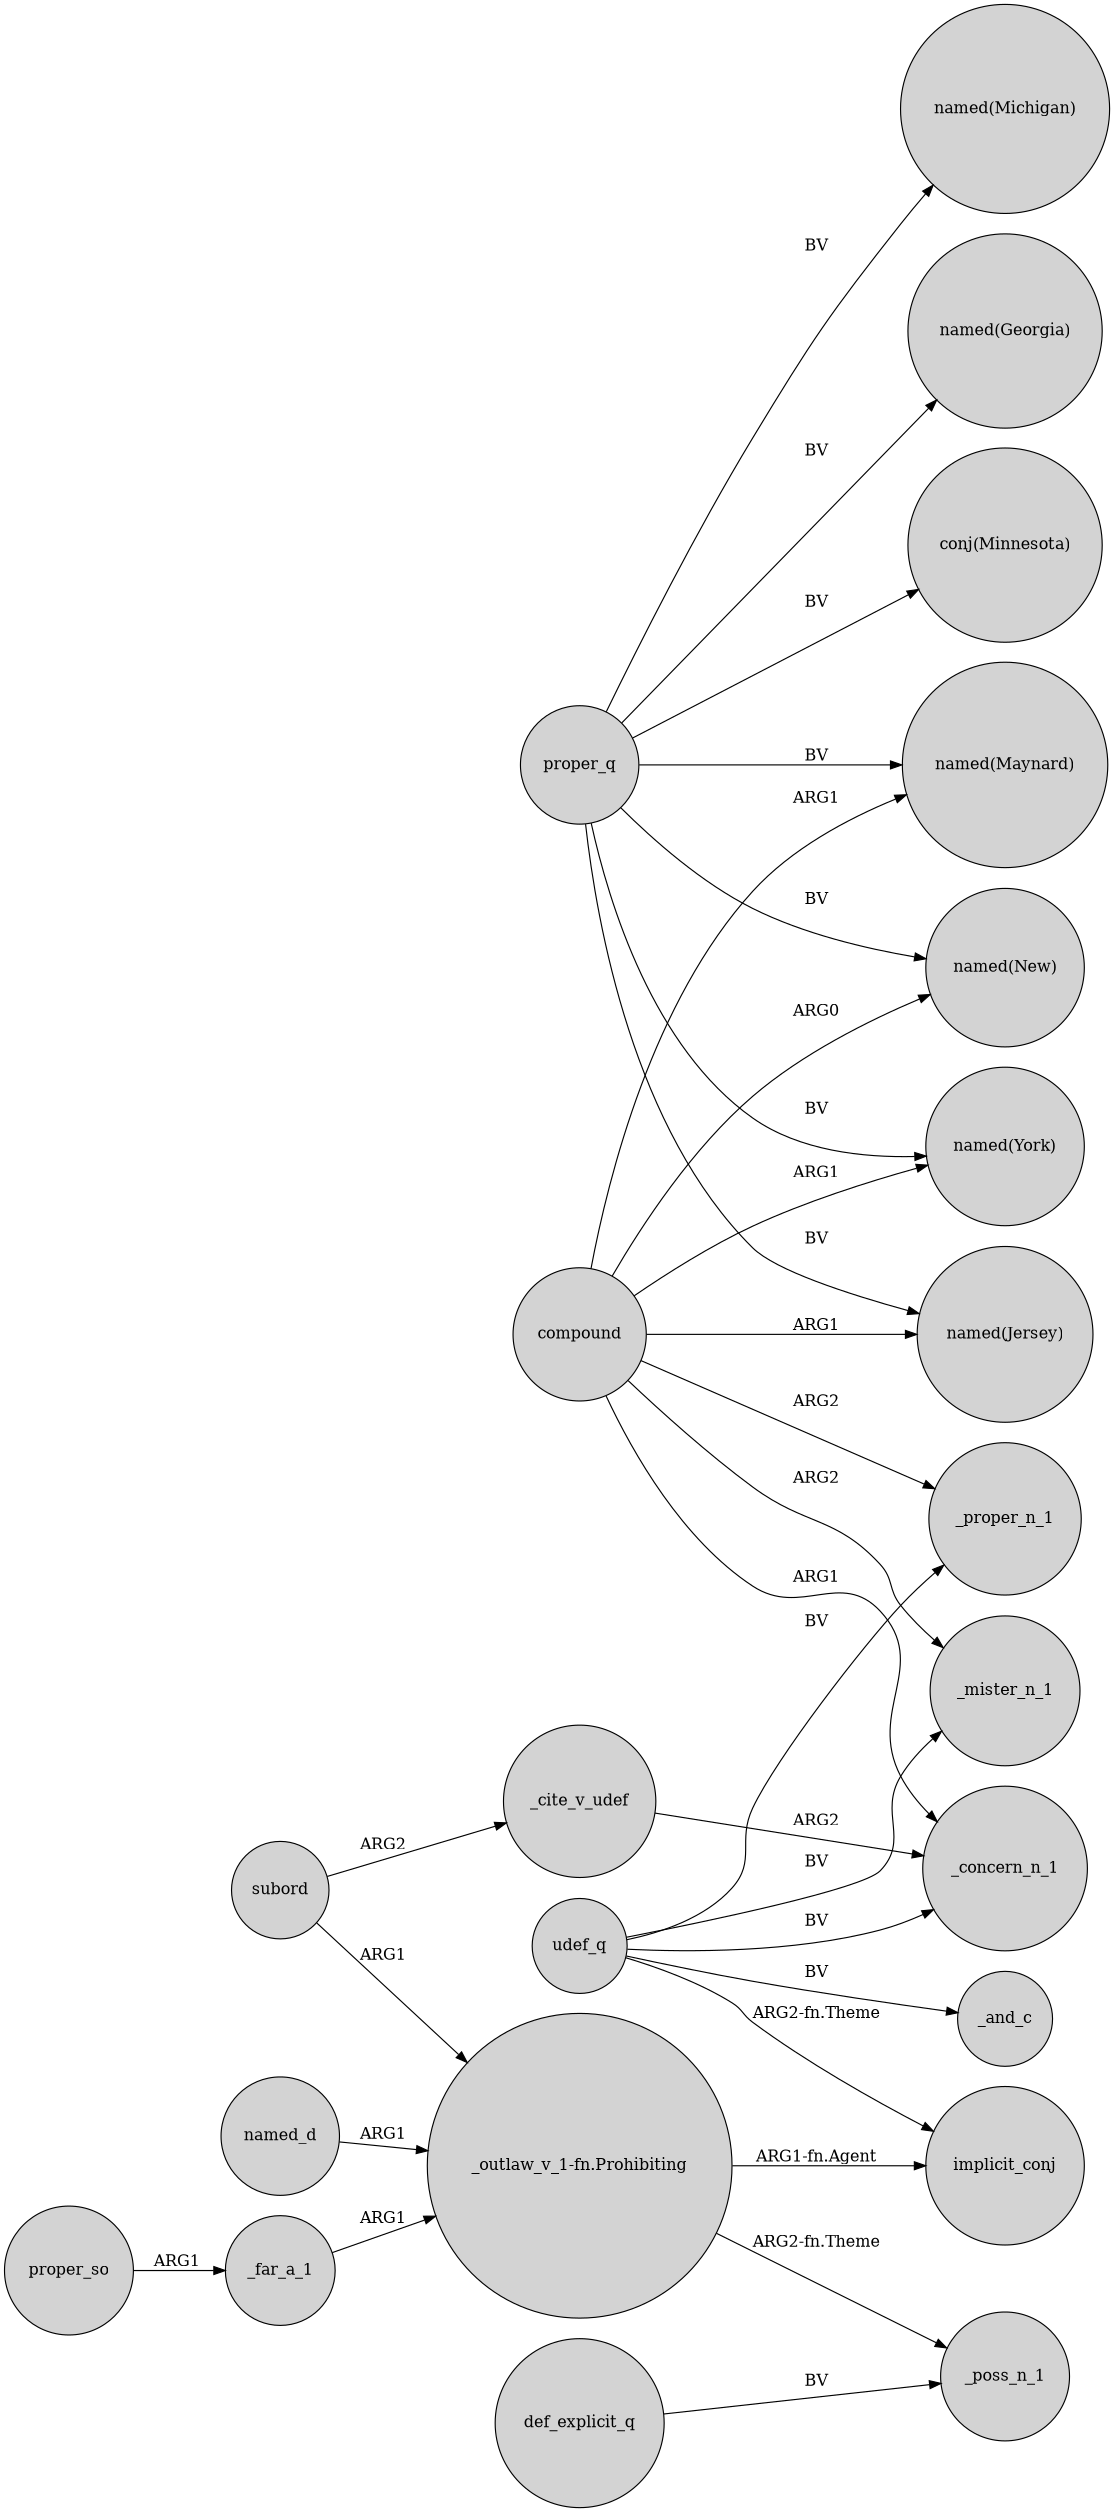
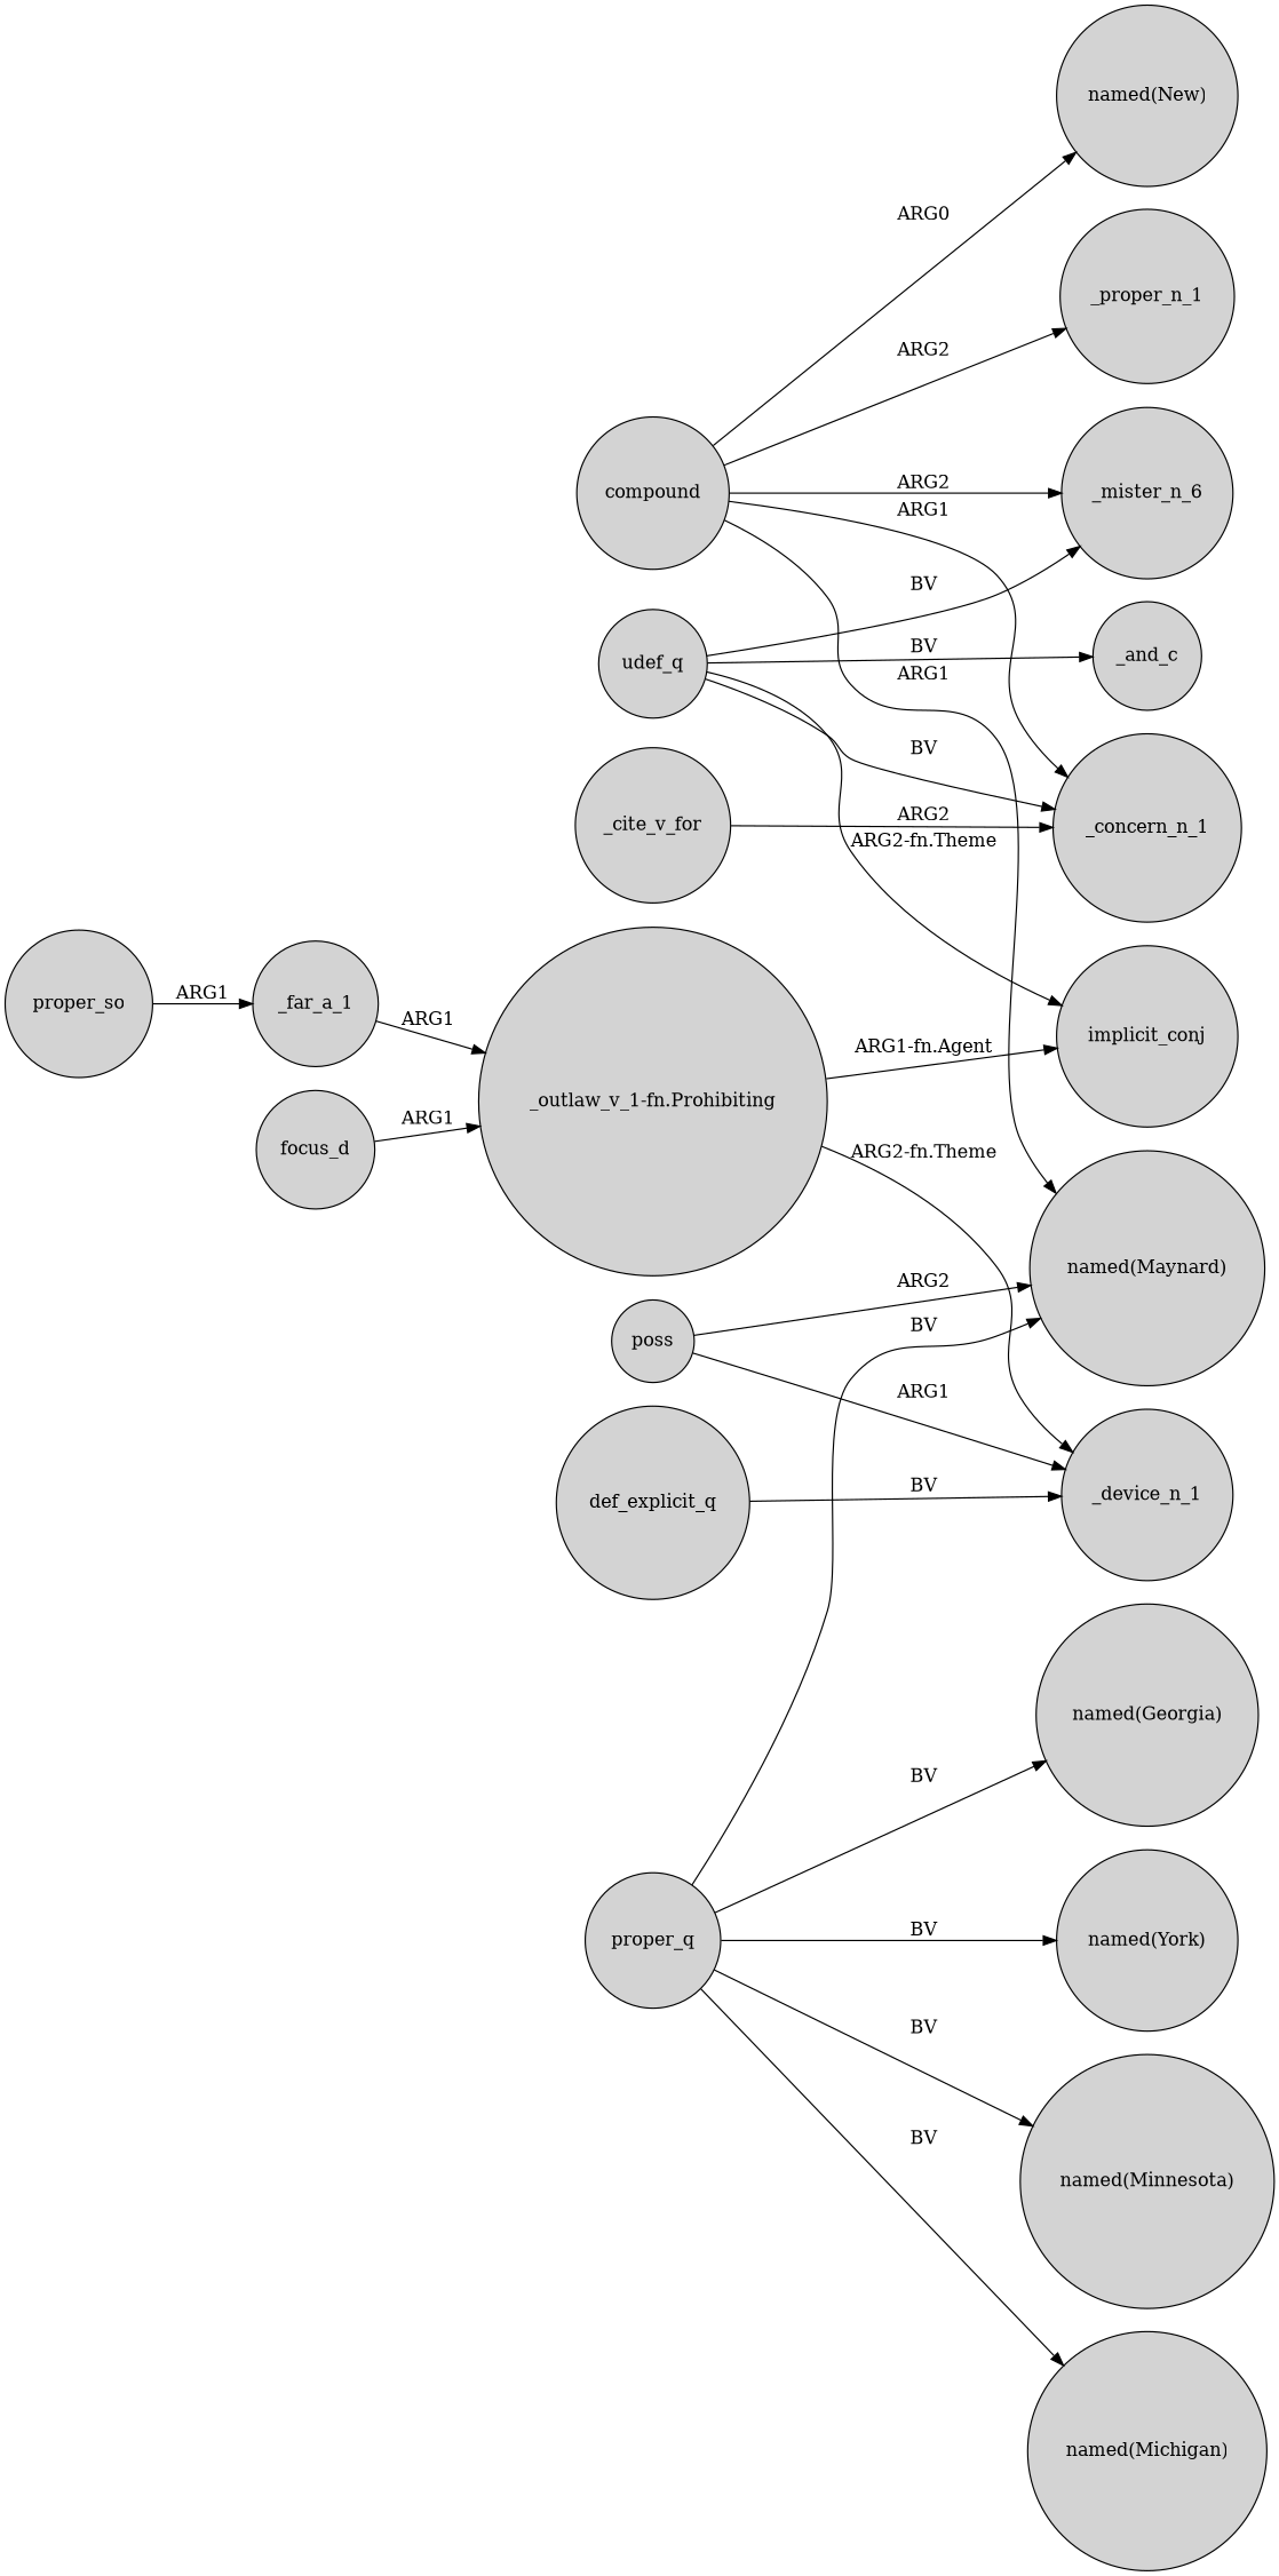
  digraph {
    rankdir=LR
    node [shape=circle style=filled]
    compound
    "named(New)"
-   _mister_n_1
+   _mister_n_1 [label=_mister_n_6]
    "named(Maynard)"
    "named(York)"
    n6 [label=_proper_n_1]
-   "named(Jersey)"
    _concern_n_1
    "_outlaw_v_1-fn.Prohibiting"
-   _device_n_1 [label=_poss_n_1]
+   _device_n_1
    implicit_conj
    proper_q
-   "named(Minnesota)" [label="conj(Minnesota)"]
+   "named(Minnesota)"
    "named(Michigan)"
    "named(Georgia)"
+   poss
    udef_q
    _and_c
-   subord
-   _cite_v_for [label=_cite_v_udef]
+   _cite_v_for
    _far_a_1
    n22 [label=proper_so]
    def_explicit_q
-   focus_d [label=named_d]
+   focus_d
    compound -> "named(New)" [label=ARG0]
    compound -> _mister_n_1 [label=ARG2]
    compound -> "named(Maynard)" [label=ARG1]
-   compound -> "named(York)" [label=ARG1]
    compound -> n6 [label=ARG2]
-   compound -> "named(Jersey)" [label=ARG1]
    compound -> _concern_n_1 [label=ARG1]
    "_outlaw_v_1-fn.Prohibiting" -> _device_n_1 [label="ARG2-fn.Theme"]
    "_outlaw_v_1-fn.Prohibiting" -> implicit_conj [label="ARG1-fn.Agent"]
-   proper_q -> "named(New)" [label=BV]
    proper_q -> "named(Maynard)" [label=BV]
    proper_q -> "named(York)" [label=BV]
-   proper_q -> "named(Jersey)" [label=BV]
    proper_q -> "named(Minnesota)" [label=BV]
    proper_q -> "named(Michigan)" [label=BV]
    proper_q -> "named(Georgia)" [label=BV]
+   poss -> "named(Maynard)" [label=ARG2]
+   poss -> _device_n_1 [label=ARG1]
    udef_q -> _mister_n_1 [label=BV]
-   udef_q -> n6 [label=BV]
    udef_q -> _concern_n_1 [label=BV]
    udef_q -> implicit_conj [label="ARG2-fn.Theme"]
    udef_q -> _and_c [label=BV]
-   subord -> "_outlaw_v_1-fn.Prohibiting" [label=ARG1]
-   subord -> _cite_v_for [label=ARG2]
    _cite_v_for -> _concern_n_1 [label=ARG2]
    _far_a_1 -> "_outlaw_v_1-fn.Prohibiting" [label=ARG1]
    n22 -> _far_a_1 [label=ARG1]
    def_explicit_q -> _device_n_1 [label=BV]
    focus_d -> "_outlaw_v_1-fn.Prohibiting" [label=ARG1]
  }
